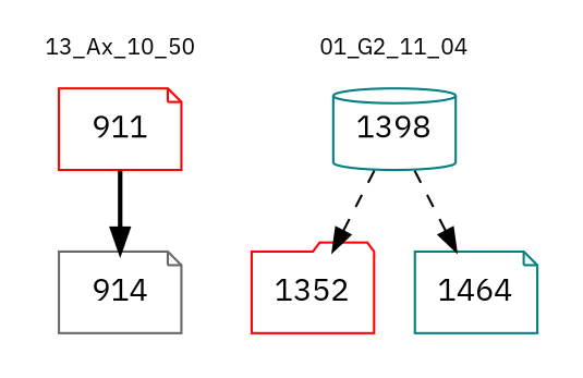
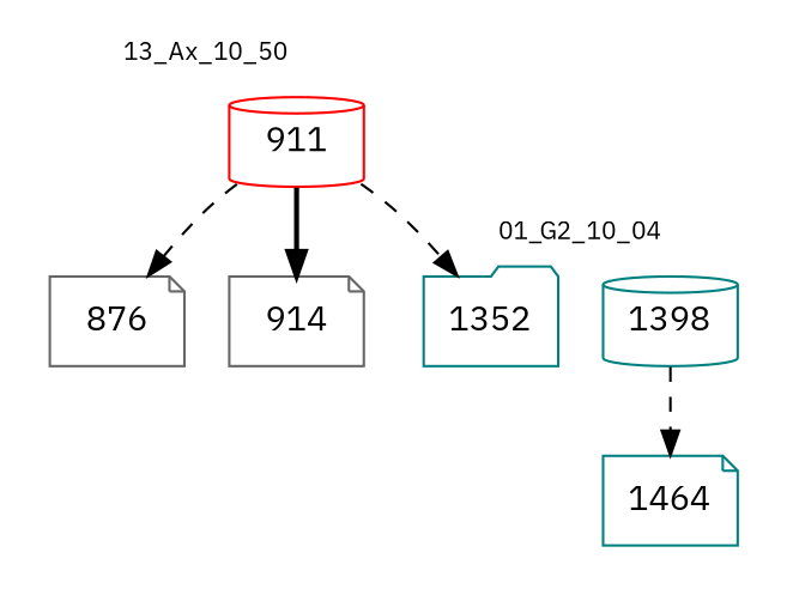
  digraph {
    fontname="IBM Plex Sans"
    node [color=red fontname="IBM Plex Sans" shape=note]
    edge [color=black fontname="IBM Plex Sans" style=dashed]
-   n1 [label=911]
+   n1 [label=911 shape=cylinder]
+   n2 [color=gray40 label=876]
    n3 [color=gray40 label=914]
    n4 [color=teal label=1398 shape=cylinder]
-   n5 [label=1352 shape=folder]
+   n5 [color=teal label=1352 shape=folder]
    n6 [color=teal label=1464]
    subgraph cluster_1 {
      color=white
      fontsize=10
      label="13_Ax_10_50"
      n1
+     n2
      n3
    }
    subgraph cluster_2 {
      color=white
      fontsize=10
-     label="01_G2_11_04"
+     label="01_G2_10_04"
      n4
      n5
      n6
    }
+   n1 -> n2
    n1 -> n3 [style=bold]
-   n4 -> n5
+   n1 -> n5
    n4 -> n6
  }
